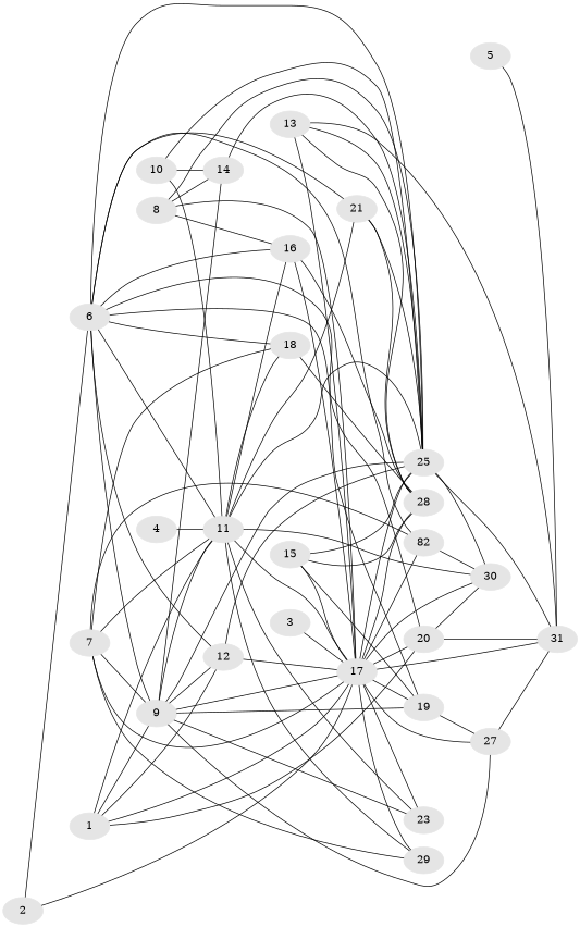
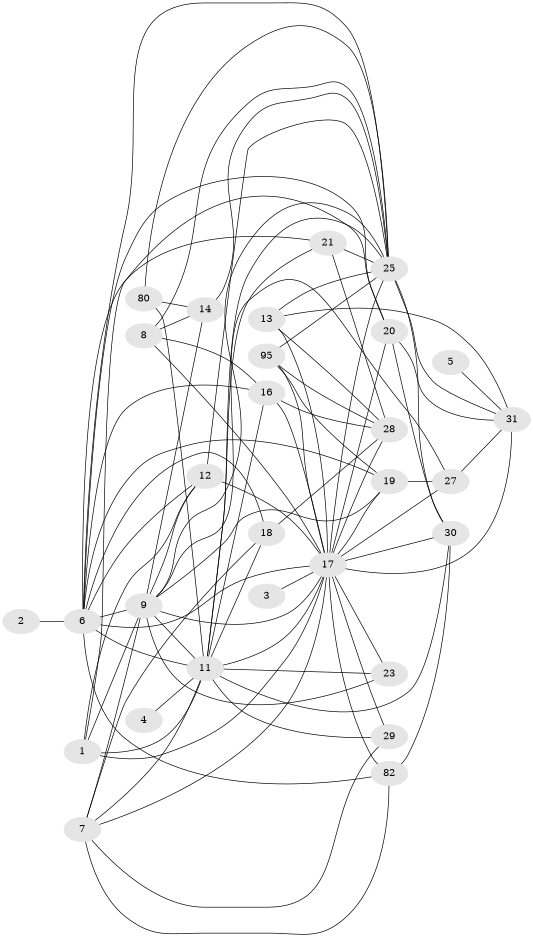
  graph {
    rankdir=LR
    node [color=gray90 style=filled]
    edge [weight=1.0]
    1
    9
    11
    12
    17
    20
    19
    25
    14
    23
    27
    16
    18
    21
    29
    30
    31
    n18 [label=82]
    28
    2
    6
    3
    4
    5
    7
    8
-   10
+   10 [label=80]
    13
-   15
+   15 [label=95]
    1 -- 9
    1 -- 11
    1 -- 12
    1 -- 17 [weight=4.0]
    1 -- 20 [weight=2.0]
    9 -- 11 [weight=2.0]
    9 -- 12
    9 -- 17 [weight=13.0]
    9 -- 19
    9 -- 25 [weight=2.0]
    9 -- 14 [weight=3.0]
    9 -- 23 [weight=2.0]
    9 -- 27
    11 -- 17 [weight=7.0]
    11 -- 25
    11 -- 23
    11 -- 16
    11 -- 18
    11 -- 21
    11 -- 29
    11 -- 30
    12 -- 17 [weight=2.0]
    12 -- 25
    17 -- 20
    17 -- 19
    17 -- 25 [weight=11.0]
    17 -- 23
    17 -- 27 [weight=2.0]
    17 -- 29 [weight=2.0]
    17 -- 30
    17 -- 31 [weight=2.0]
    17 -- n18 [weight=2.0]
    17 -- 28 [weight=2.0]
    20 -- 30
    20 -- 31
    19 -- 27
    25 -- 30
    25 -- 31
    14 -- 25
    27 -- 31
    16 -- 17 [weight=2.0]
    16 -- 28
    18 -- 28
    21 -- 25
    21 -- 28
    n18 -- 30
    2 -- 6
    6 -- 9 [weight=2.0]
    6 -- 11
    6 -- 12
-   2 -- 17 [weight=8.0]
+   6 -- 17 [weight=8.0]
    6 -- 20
    6 -- 19
    6 -- 25 [weight=2.0]
    6 -- 16
    6 -- 18
    6 -- 21
    6 -- n18
    3 -- 17
    4 -- 11
    5 -- 31
    7 -- 9
    7 -- 11
    7 -- 17
    7 -- 18
    7 -- 29
    7 -- n18
    8 -- 17
    8 -- 25
    8 -- 14
    8 -- 16
    10 -- 11
    10 -- 25
    10 -- 14
    13 -- 17
    13 -- 25
    13 -- 31
    13 -- 28
    15 -- 17 [weight=3.0]
    15 -- 19
    15 -- 25
    15 -- 28
  }
